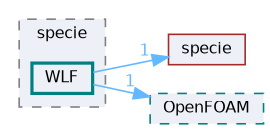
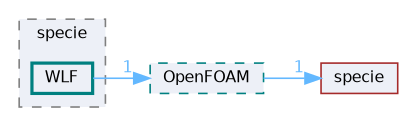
  digraph {
    compound=true
    fontname="DejaVu Sans"
    rankdir=LR
    node [color=teal fillcolor="#edf0f7" fontname="DejaVu Sans" fontsize=10 shape=box]
    edge [color=steelblue1 fontcolor=steelblue1 fontname="DejaVu Sans" fontsize=10 headlabel=1 labeldistance=1.5 labelfontname=Helvetica labelfontsize=10]
    n1 [height=0.2 label=WLF style="filled,bold" width=0.4]
    n2 [color=brown height=0.2 label=specie style=filled width=0.4]
    n3 [height=0.2 label=OpenFOAM style="filled,dashed" width=0.4]
    subgraph cluster_1 {
      bgcolor="#edf0f7"
      fontsize=10
      label=specie
      pencolor=grey50
      style="filled,dashed"
      n1
    }
-   n1 -> n2
+   n3 -> n2
    n1 -> n3
  }
